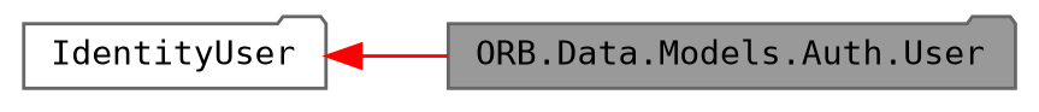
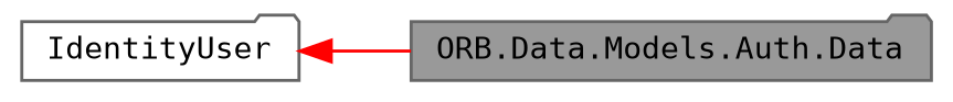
  digraph {
    rankdir=LR
    fontname="DejaVu Sans Mono"
    node [color=gray40 fontname="DejaVu Sans Mono" fontsize=10 shape=folder style=filled]
-   n1 [fillcolor=grey60 fontcolor=black height=0.2 label="ORB.Data.Models.Auth.User" width=0.4]
+   n1 [fillcolor=grey60 fontcolor=black height=0.2 label="ORB.Data.Models.Auth.Data" width=0.4]
    n2 [fillcolor=white height=0.2 label=IdentityUser width=0.4]
    n2 -> n1 [color=red dir=back fontname="DejaVu Sans Mono" fontsize=10 labelfontname=Helvetica labelfontsize=10 style=solid]
  }
